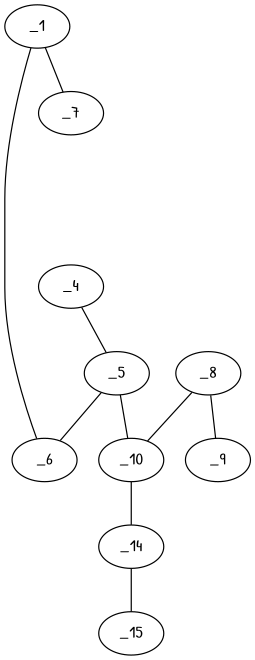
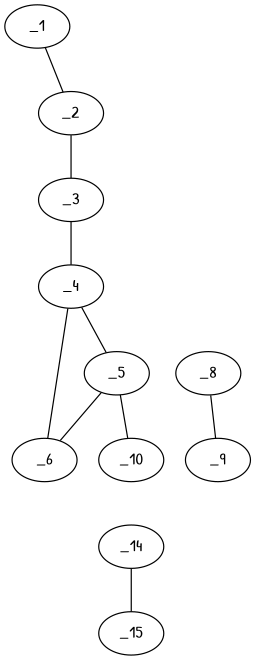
  graph {
    fontname="Patrick Hand"
    node [charge=0 chem=1 fontname="Patrick Hand" symbol="C  " y=-0.0777]
    edge [fontname="Patrick Hand" valence=1]
    _1 [x=2.6691 y=-0.2856]
-   _2 [x=2 y=0.4575 label=_7]
+   _2 [x=2 y=0.4575]
    _6 [x=3.6473]
+   _3 [x=2.309 y=1.4086]
    _4 [x=3.2872 y=1.6165]
    _5 [chem=4 symbol="N  " x=3.9563 y=0.8734]
    _10 [x=6.0743 y=-0.6655]
    _9 [x=4.9563 y=0.8734]
    _8 [x=5.2653]
    n10 [chem=4 label=_15 symbol="N  " x=4.7653 y=-1.6165]
    n11 [chem=2 label=_14 symbol="O  " x=5.7653 y=-1.6165]
    _1 -- _2
-   _1 -- _6
+   _4 -- _6
+   _2 -- _3
+   _3 -- _4
    _4 -- _5
    _5 -- _6
    _5 -- _10
-   _10 -- n11
-   _8 -- _10
    _8 -- _9
    n11 -- n10
  }
